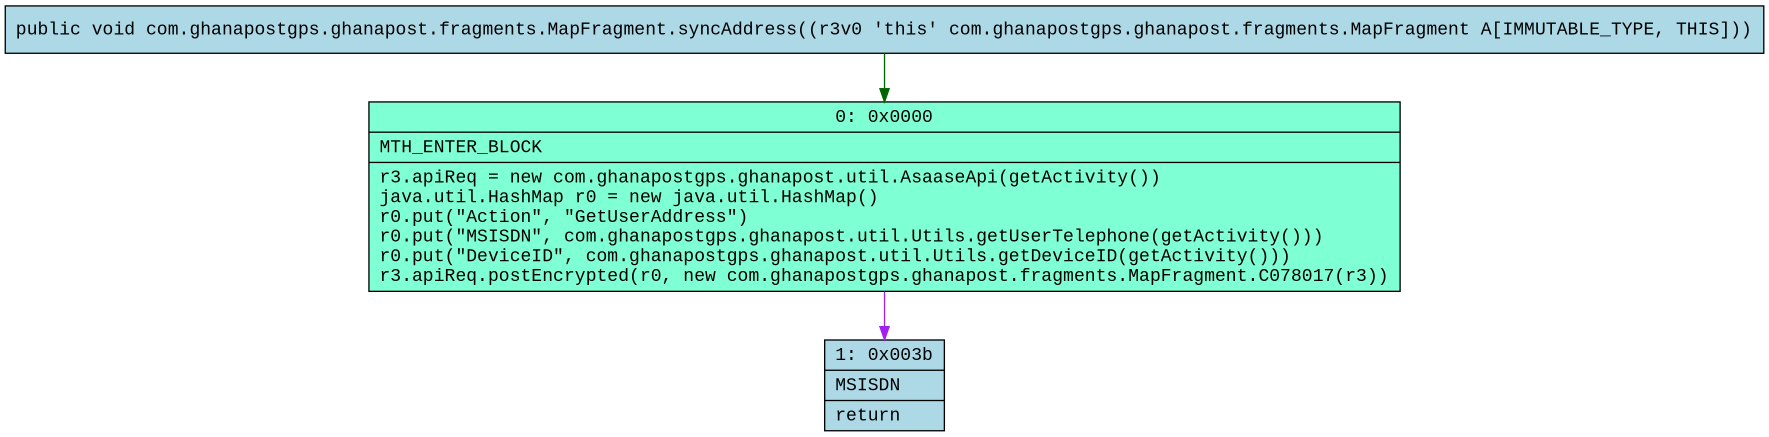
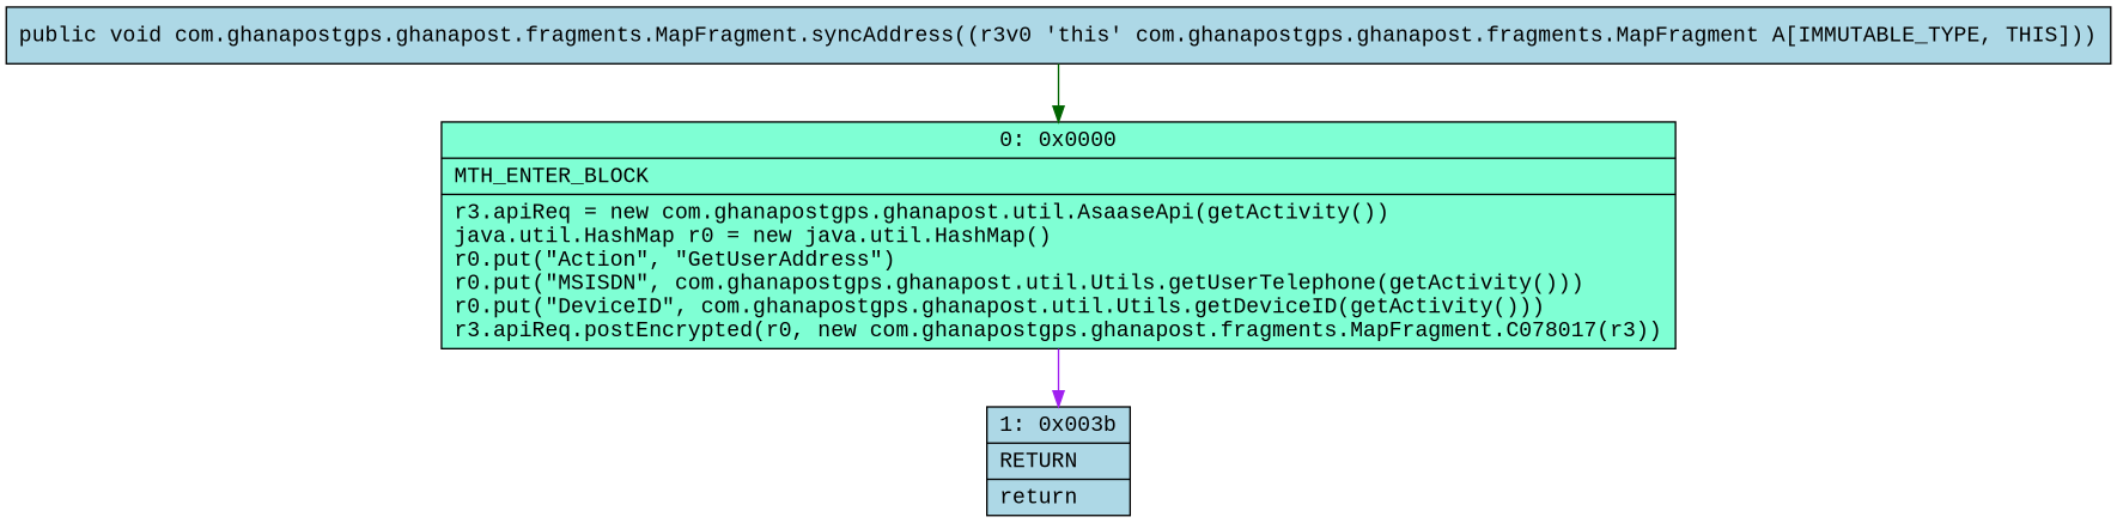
  digraph {
    fontname="Liberation Mono"
    node [shape=record style=filled fillcolor=lightblue fontname="Liberation Mono"]
    edge [fontname="Liberation Mono"]
    n1 [label="{0\:\ 0x0000|MTH_ENTER_BLOCK\l|r3.apiReq = new com.ghanapostgps.ghanapost.util.AsaaseApi(getActivity())\ljava.util.HashMap r0 = new java.util.HashMap()\lr0.put(\"Action\", \"GetUserAddress\")\lr0.put(\"MSISDN\", com.ghanapostgps.ghanapost.util.Utils.getUserTelephone(getActivity()))\lr0.put(\"DeviceID\", com.ghanapostgps.ghanapost.util.Utils.getDeviceID(getActivity()))\lr3.apiReq.postEncrypted(r0, new com.ghanapostgps.ghanapost.fragments.MapFragment.C078017(r3))\l}" fillcolor=aquamarine]
-   n2 [label="{1\:\ 0x003b|MSISDN\l|return\l}"]
+   n2 [label="{1\:\ 0x003b|RETURN\l|return\l}"]
    n3 [label="{public void com.ghanapostgps.ghanapost.fragments.MapFragment.syncAddress((r3v0 'this' com.ghanapostgps.ghanapost.fragments.MapFragment A[IMMUTABLE_TYPE, THIS])) }"]
    n1 -> n2 [color=purple]
    n3 -> n1 [color=darkgreen]
  }
